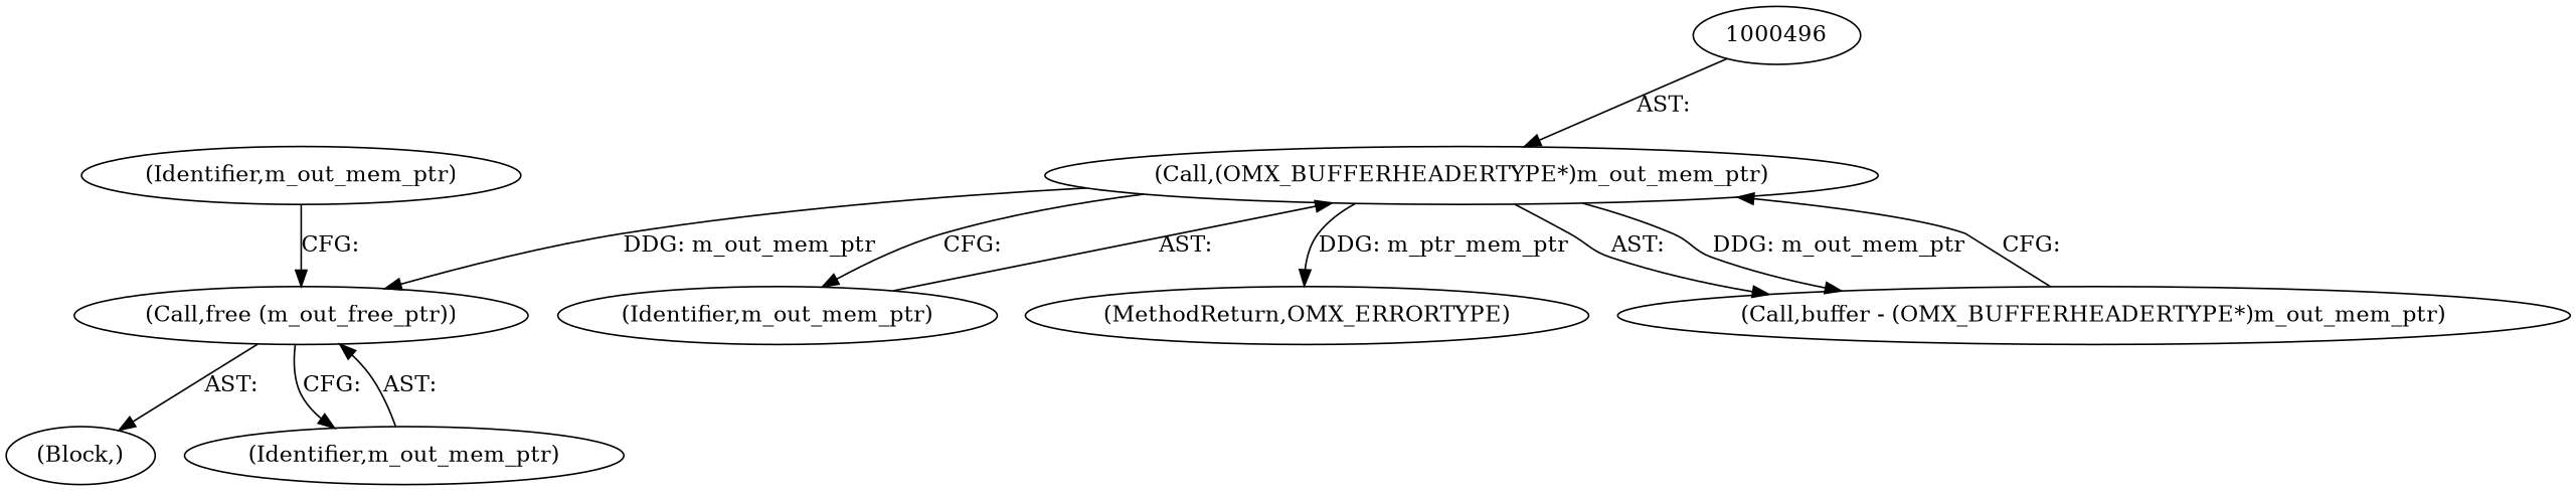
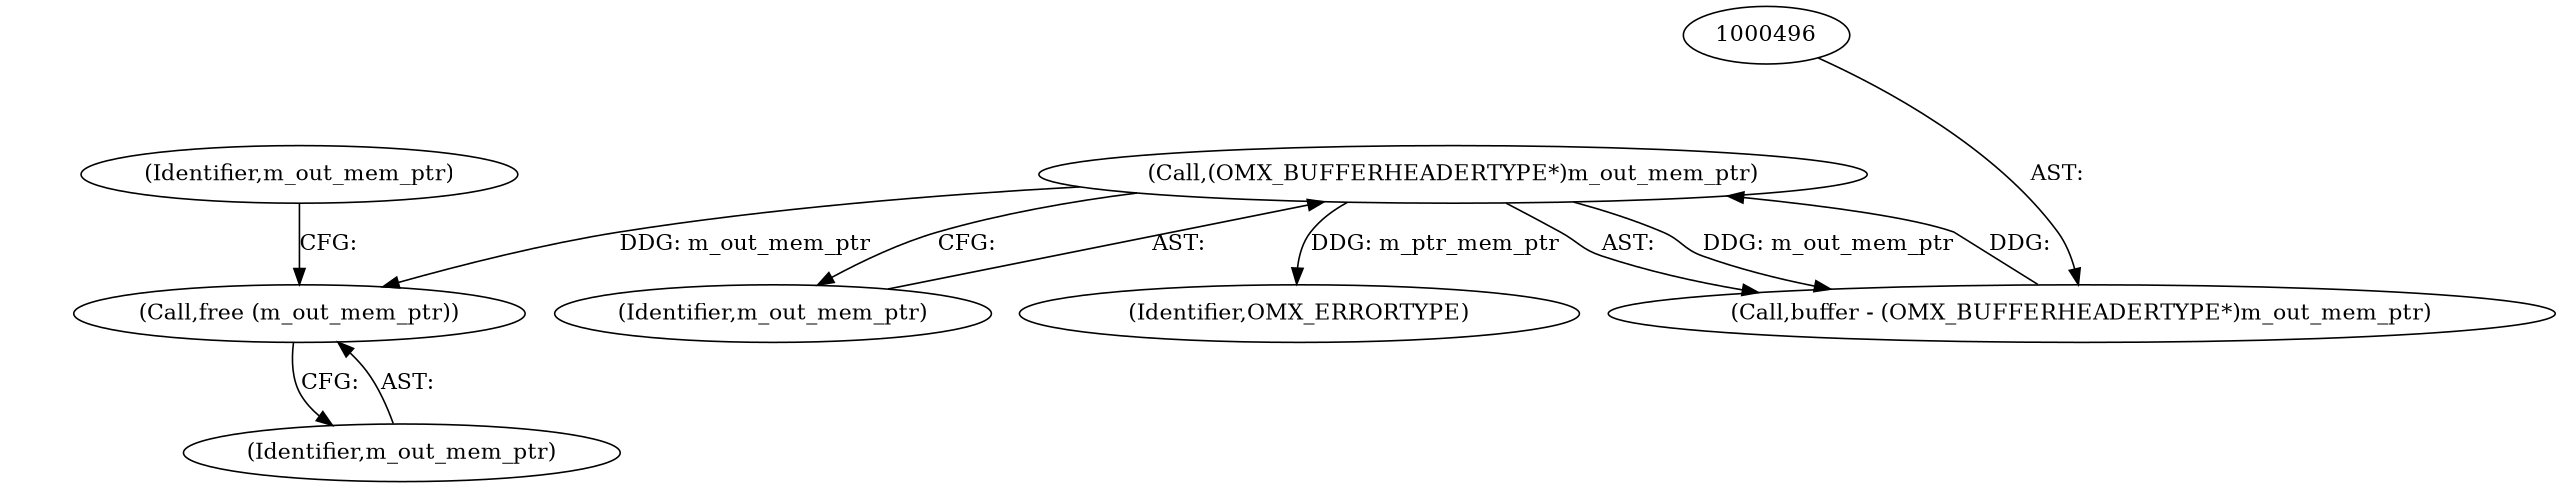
  digraph {
-   n1 [label="(Call,free (m_out_free_ptr))"]
-   n2 [label="(Block,)"]
+   n1 [label="(Call,free (m_out_mem_ptr))"]
    n3 [label="(Identifier,m_out_mem_ptr)"]
    n4 [label="(Call,(OMX_BUFFERHEADERTYPE*)m_out_mem_ptr)"]
    n5 [label="(Identifier,m_out_mem_ptr)"]
-   n6 [label="(MethodReturn,OMX_ERRORTYPE)"]
+   n6 [label="(Identifier,OMX_ERRORTYPE)"]
    n7 [label="(Call,buffer - (OMX_BUFFERHEADERTYPE*)m_out_mem_ptr)"]
    n8 [label="(Identifier,m_out_mem_ptr)"]
    n9 [label=1000496]
-   n1 -> n2 [label="AST: "]
    n1 -> n3 [label="CFG: "]
    n3 -> n1 [label="AST: "]
    n4 -> n1 [label="DDG: m_out_mem_ptr"]
    n4 -> n5 [label="CFG: "]
    n4 -> n6 [label="DDG: m_ptr_mem_ptr"]
    n4 -> n7 [label="AST: "]
    n4 -> n7 [label="DDG: m_out_mem_ptr"]
    n5 -> n4 [label="AST: "]
-   n7 -> n4 [label="CFG: "]
+   n7 -> n4 [label="DDG: "]
    n8 -> n1 [label="CFG: "]
-   n9 -> n4 [label="AST: "]
+   n9 -> n7 [label="AST: "]
  }
